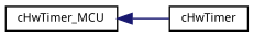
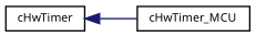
  digraph {
    rankdir=LR
    node [color=black fillcolor=white fontname=Sans fontsize=8 shape=record style=filled]
    n1 [height=0.2 label=cHwTimer width=0.4]
    n2 [height=0.2 label=cHwTimer_MCU width=0.4]
-   n2 -> n1 [color=midnightblue dir=back fontname=Sans fontsize=8 labelfontname=Sans labelfontsize=8 style=solid]
+   n1 -> n2 [color=midnightblue dir=back fontname=Sans fontsize=8 labelfontname=Sans labelfontsize=8 style=solid]
  }
